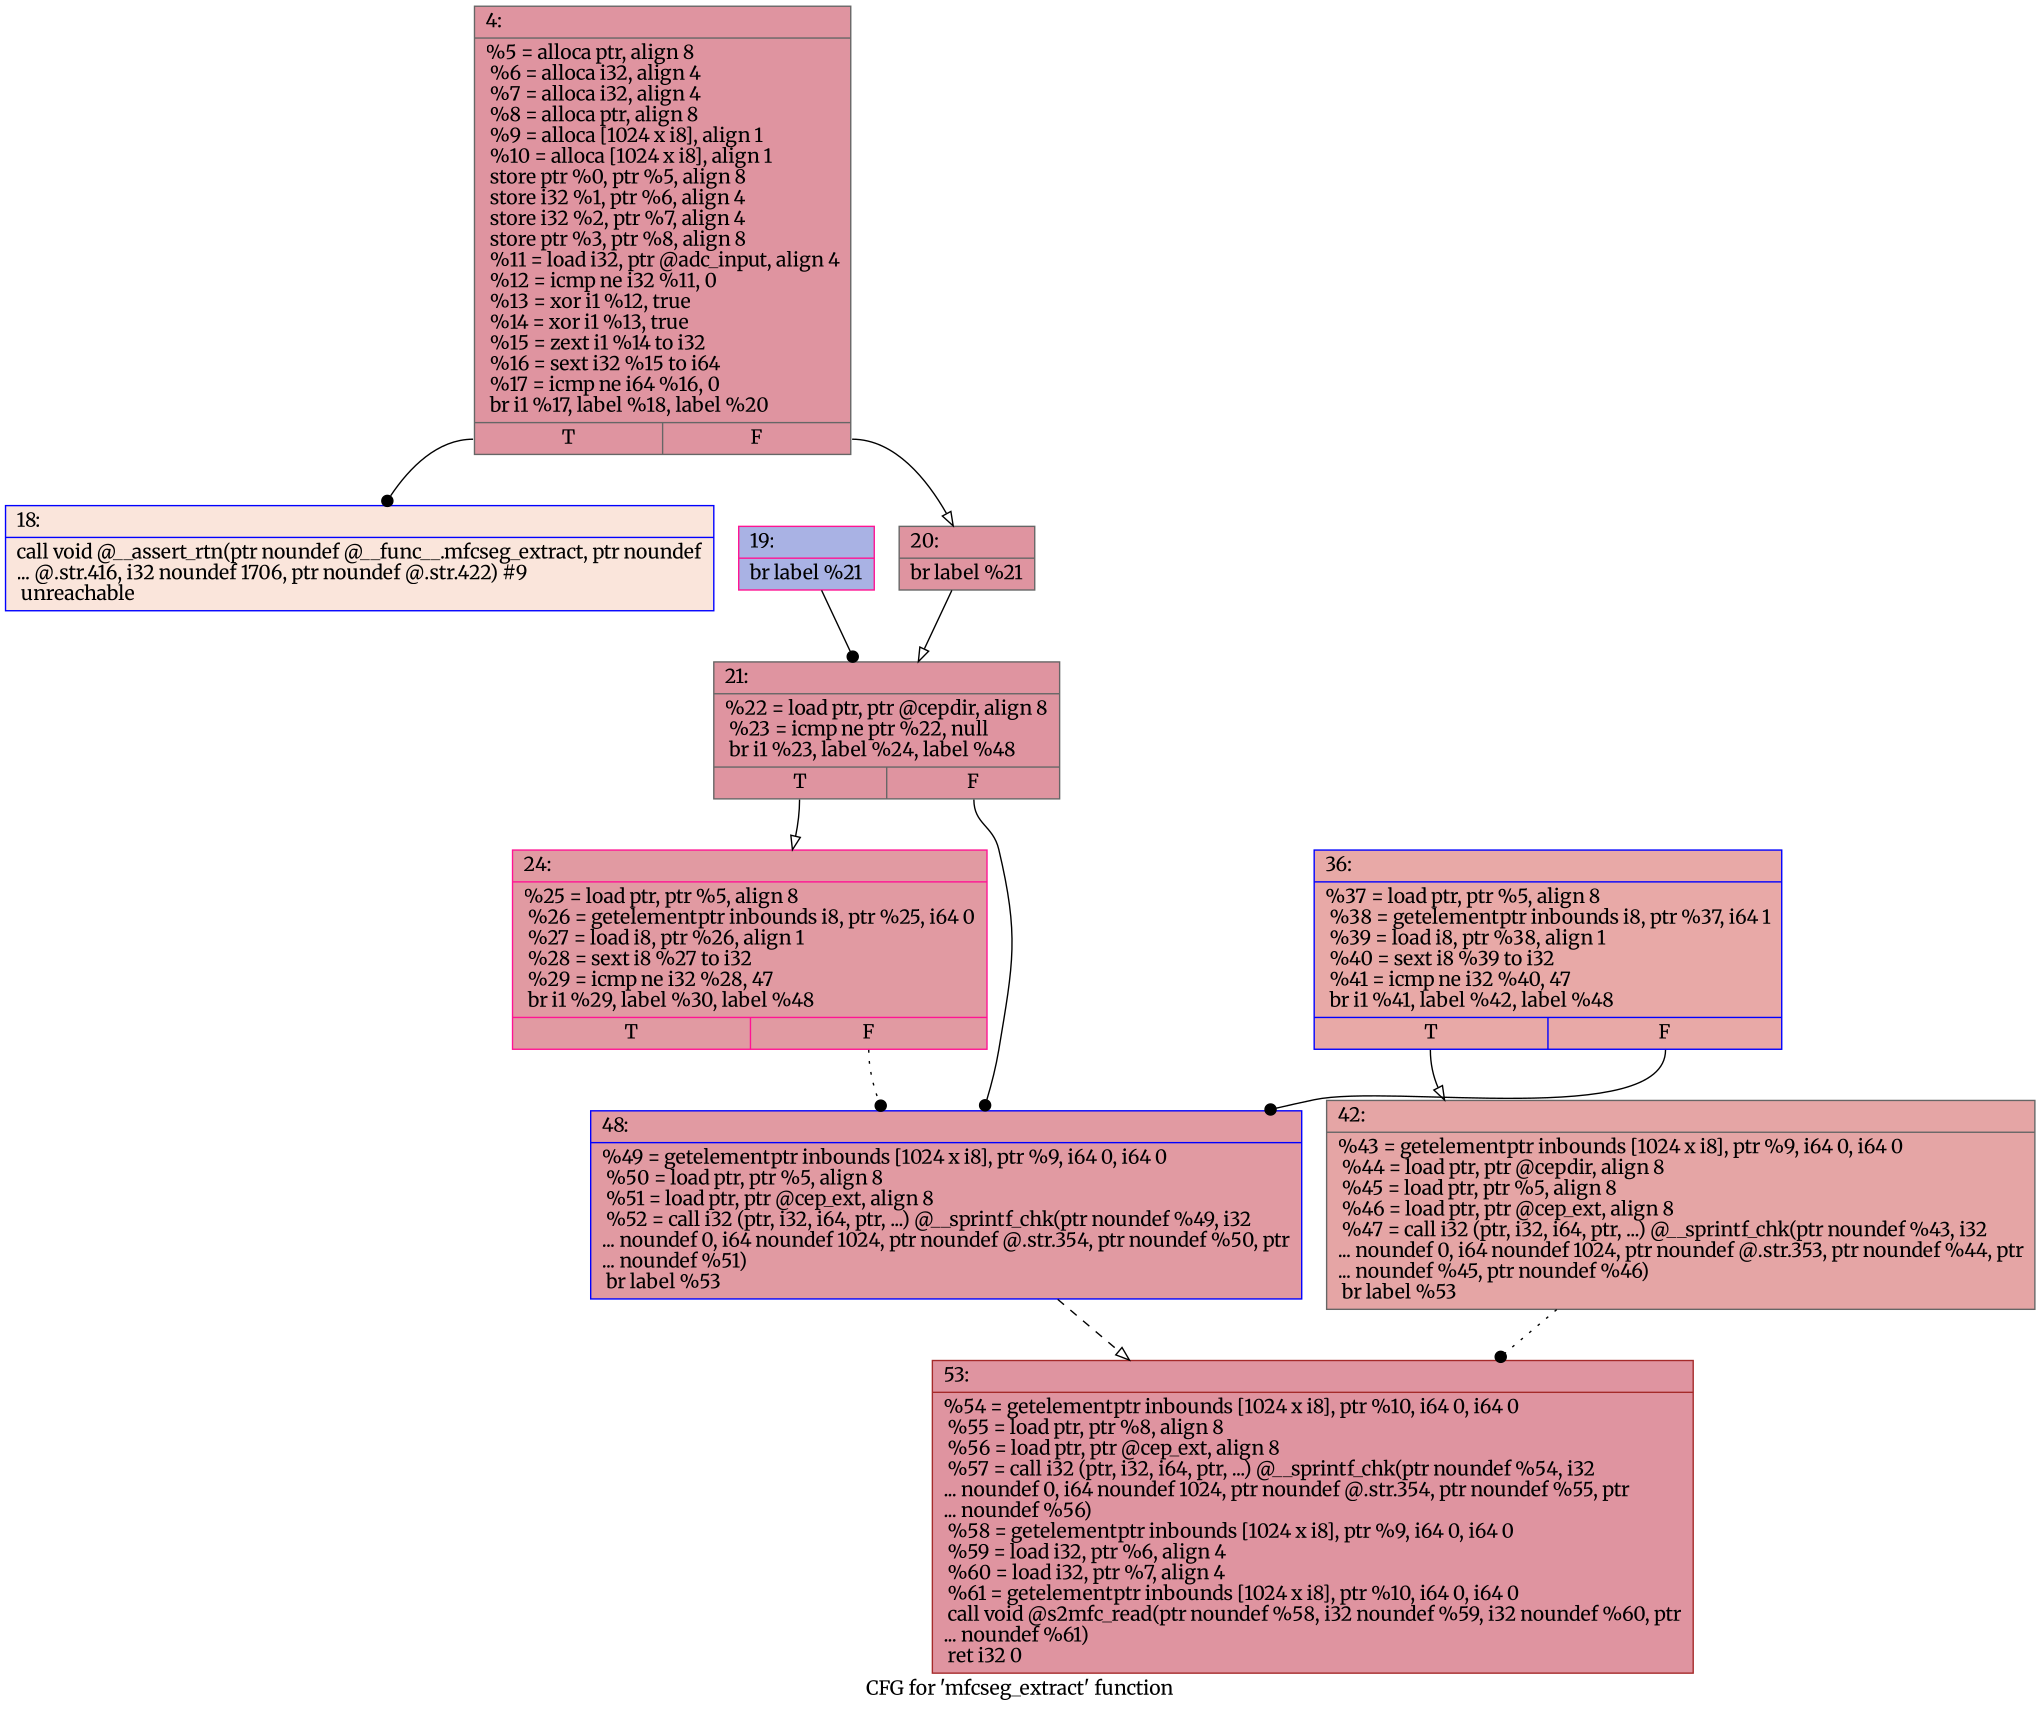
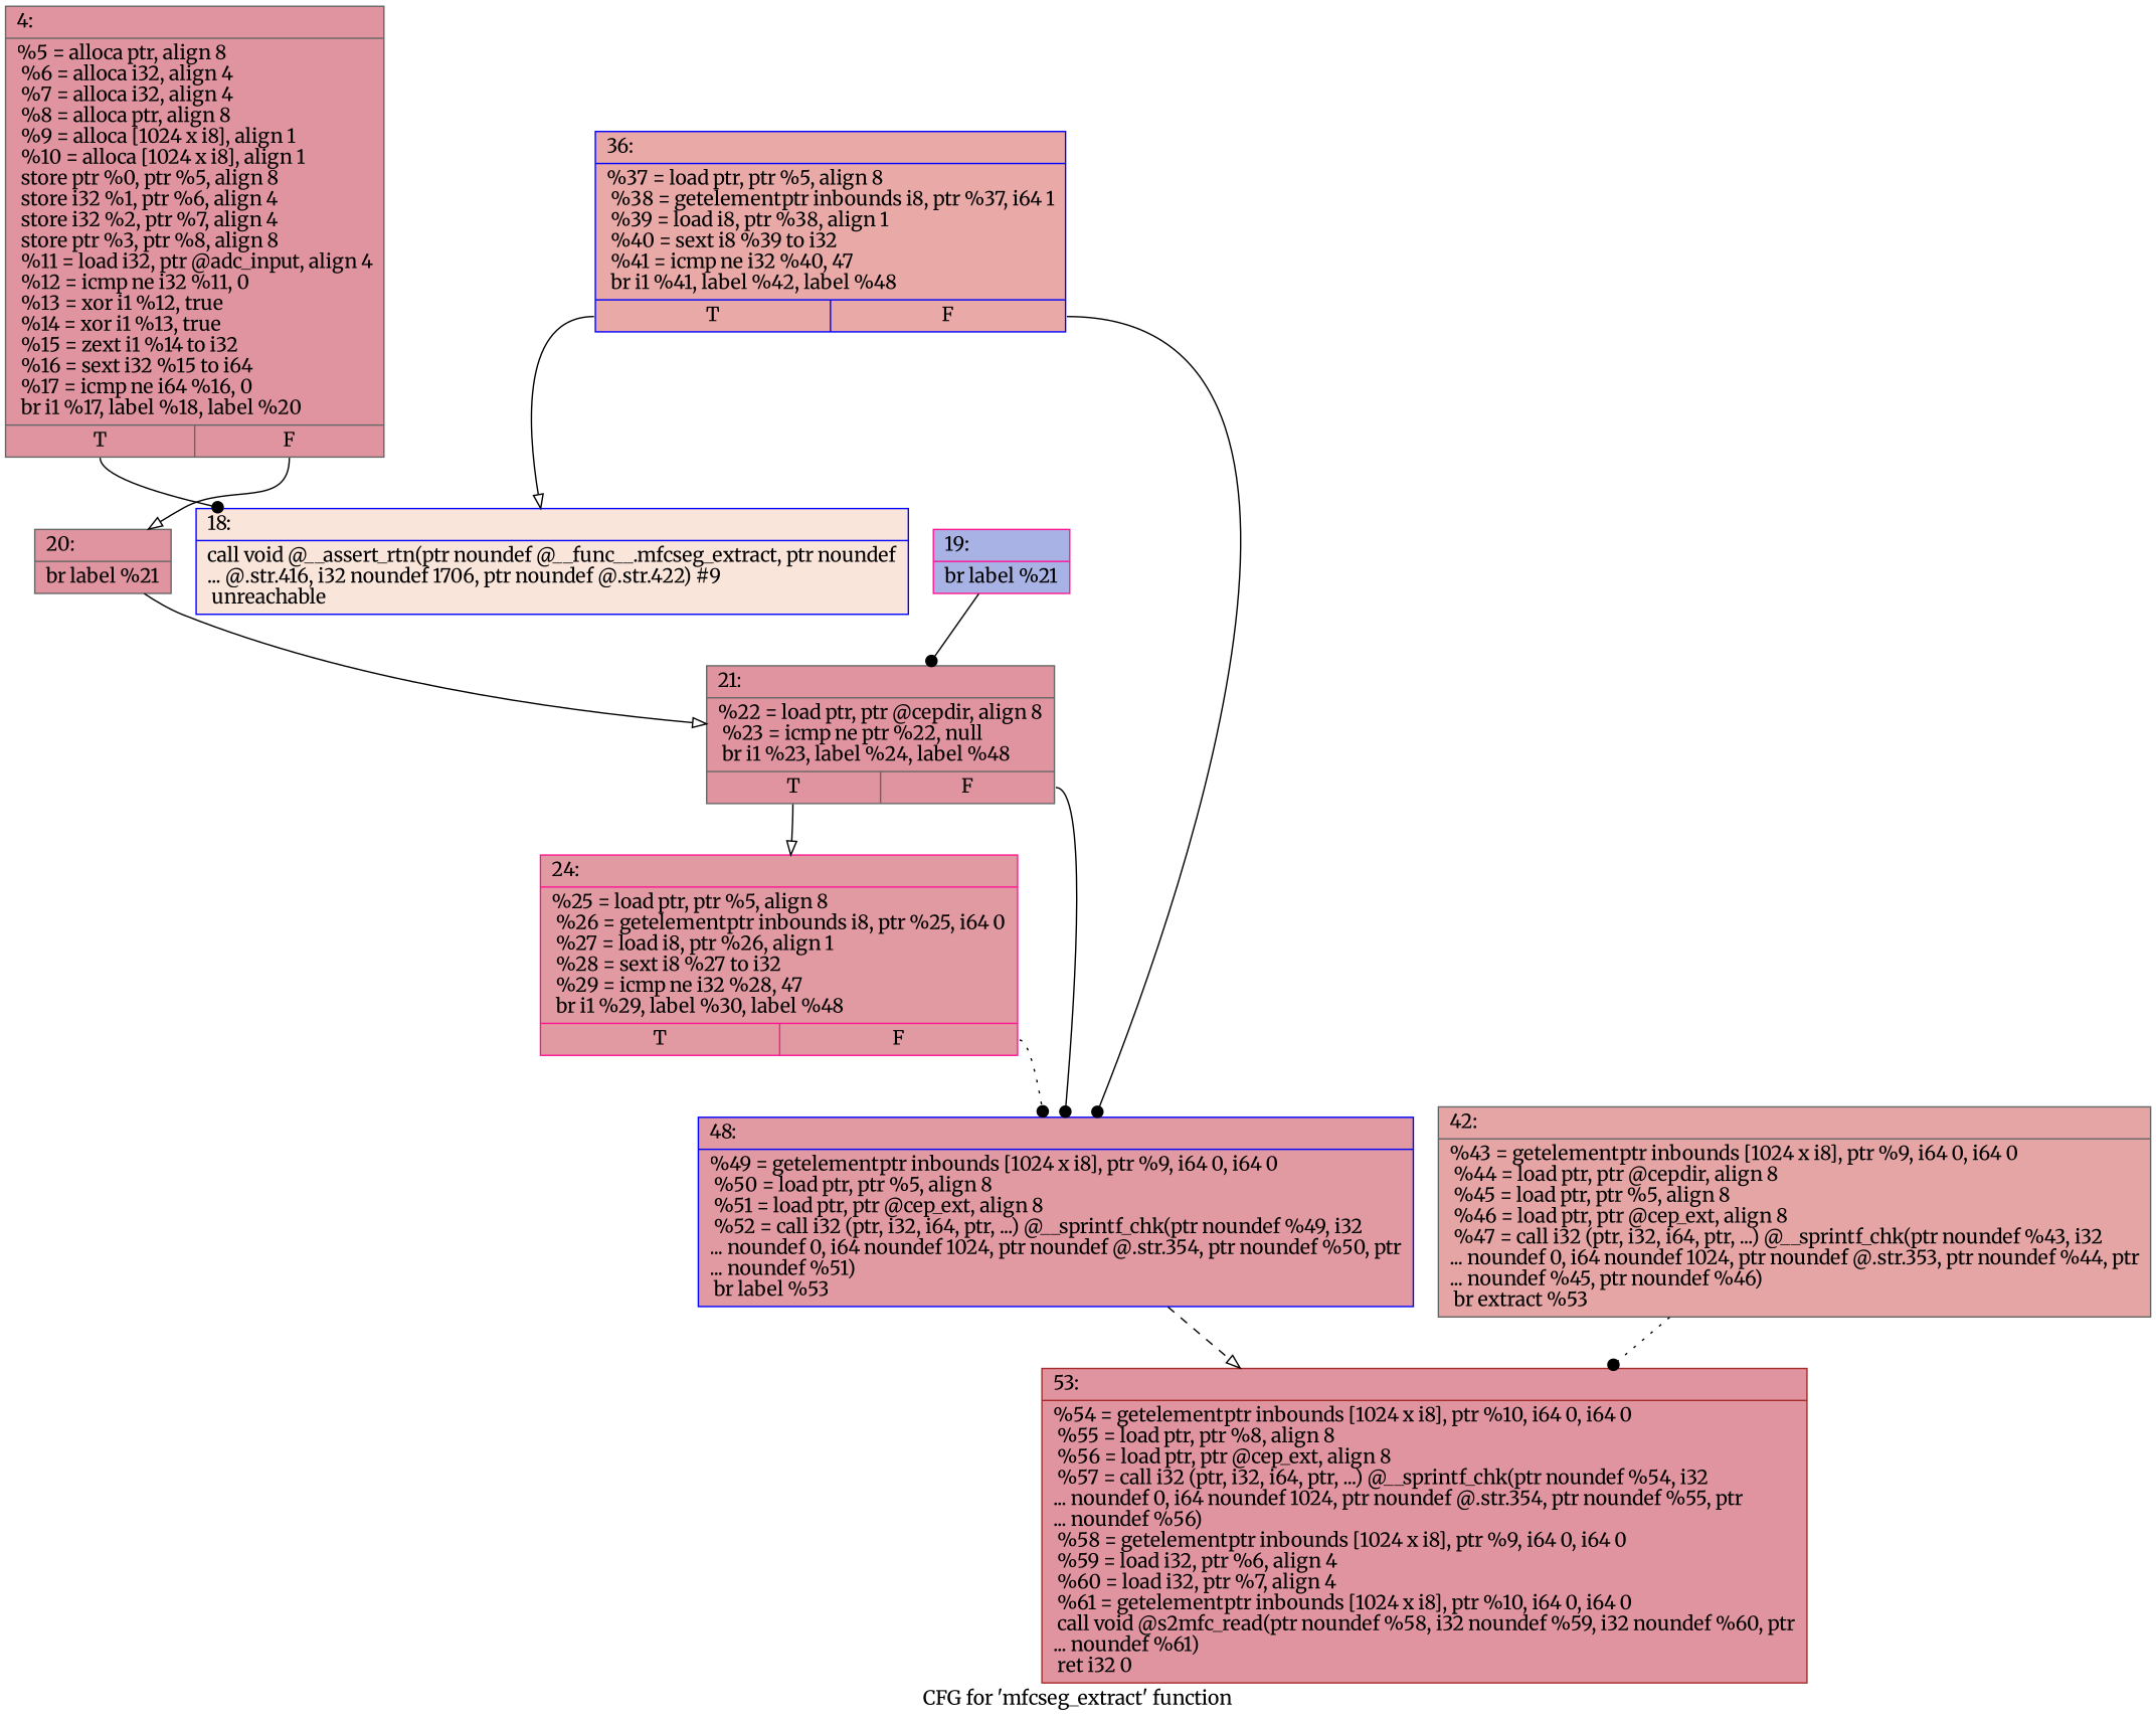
  digraph {
    fontname=Merriweather
    label="CFG for 'mfcseg_extract' function"
    node [color=gray40 fillcolor="#b70d2870" fontname=Merriweather shape=record style=filled]
    edge [arrowhead=dot fontname=Merriweather style=solid tailport=s0]
    n1 [label="{4:\l|  %5 = alloca ptr, align 8\l  %6 = alloca i32, align 4\l  %7 = alloca i32, align 4\l  %8 = alloca ptr, align 8\l  %9 = alloca [1024 x i8], align 1\l  %10 = alloca [1024 x i8], align 1\l  store ptr %0, ptr %5, align 8\l  store i32 %1, ptr %6, align 4\l  store i32 %2, ptr %7, align 4\l  store ptr %3, ptr %8, align 8\l  %11 = load i32, ptr @adc_input, align 4\l  %12 = icmp ne i32 %11, 0\l  %13 = xor i1 %12, true\l  %14 = xor i1 %13, true\l  %15 = zext i1 %14 to i32\l  %16 = sext i32 %15 to i64\l  %17 = icmp ne i64 %16, 0\l  br i1 %17, label %18, label %20\l|{<s0>T|<s1>F}}"]
    n2 [color=blue fillcolor="#f4c5ad70" label="{18:\l|  call void @__assert_rtn(ptr noundef @__func__.mfcseg_extract, ptr noundef\l... @.str.416, i32 noundef 1706, ptr noundef @.str.422) #9\l  unreachable\l}"]
    n3 [label="{20:\l|  br label %21\l}"]
    n4 [label="{21:\l|  %22 = load ptr, ptr @cepdir, align 8\l  %23 = icmp ne ptr %22, null\l  br i1 %23, label %24, label %48\l|{<s0>T|<s1>F}}"]
    n5 [color=deeppink fillcolor="#bb1b2c70" label="{24:\l|  %25 = load ptr, ptr %5, align 8\l  %26 = getelementptr inbounds i8, ptr %25, i64 0\l  %27 = load i8, ptr %26, align 1\l  %28 = sext i8 %27 to i32\l  %29 = icmp ne i32 %28, 47\l  br i1 %29, label %30, label %48\l|{<s0>T|<s1>F}}"]
    n6 [color=blue fillcolor="#bb1b2c70" label="{48:\l|  %49 = getelementptr inbounds [1024 x i8], ptr %9, i64 0, i64 0\l  %50 = load ptr, ptr %5, align 8\l  %51 = load ptr, ptr @cep_ext, align 8\l  %52 = call i32 (ptr, i32, i64, ptr, ...) @__sprintf_chk(ptr noundef %49, i32\l... noundef 0, i64 noundef 1024, ptr noundef @.str.354, ptr noundef %50, ptr\l... noundef %51)\l  br label %53\l}"]
    n7 [color=deeppink fillcolor="#3d50c370" label="{19:\l|  br label %21\l}"]
    n8 [color=brown label="{53:\l|  %54 = getelementptr inbounds [1024 x i8], ptr %10, i64 0, i64 0\l  %55 = load ptr, ptr %8, align 8\l  %56 = load ptr, ptr @cep_ext, align 8\l  %57 = call i32 (ptr, i32, i64, ptr, ...) @__sprintf_chk(ptr noundef %54, i32\l... noundef 0, i64 noundef 1024, ptr noundef @.str.354, ptr noundef %55, ptr\l... noundef %56)\l  %58 = getelementptr inbounds [1024 x i8], ptr %9, i64 0, i64 0\l  %59 = load i32, ptr %6, align 4\l  %60 = load i32, ptr %7, align 4\l  %61 = getelementptr inbounds [1024 x i8], ptr %10, i64 0, i64 0\l  call void @s2mfc_read(ptr noundef %58, i32 noundef %59, i32 noundef %60, ptr\l... noundef %61)\l  ret i32 0\l}"]
-   n9 [fillcolor="#c5333470" label="{42:\l|  %43 = getelementptr inbounds [1024 x i8], ptr %9, i64 0, i64 0\l  %44 = load ptr, ptr @cepdir, align 8\l  %45 = load ptr, ptr %5, align 8\l  %46 = load ptr, ptr @cep_ext, align 8\l  %47 = call i32 (ptr, i32, i64, ptr, ...) @__sprintf_chk(ptr noundef %43, i32\l... noundef 0, i64 noundef 1024, ptr noundef @.str.353, ptr noundef %44, ptr\l... noundef %45, ptr noundef %46)\l  br label %53\l}"]
+   n9 [fillcolor="#c5333470" label="{42:\l|  %43 = getelementptr inbounds [1024 x i8], ptr %9, i64 0, i64 0\l  %44 = load ptr, ptr @cepdir, align 8\l  %45 = load ptr, ptr %5, align 8\l  %46 = load ptr, ptr @cep_ext, align 8\l  %47 = call i32 (ptr, i32, i64, ptr, ...) @__sprintf_chk(ptr noundef %43, i32\l... noundef 0, i64 noundef 1024, ptr noundef @.str.353, ptr noundef %44, ptr\l... noundef %45, ptr noundef %46)\l  br extract %53\l}"]
    n10 [color=blue fillcolor="#ca3b3770" label="{36:\l|  %37 = load ptr, ptr %5, align 8\l  %38 = getelementptr inbounds i8, ptr %37, i64 1\l  %39 = load i8, ptr %38, align 1\l  %40 = sext i8 %39 to i32\l  %41 = icmp ne i32 %40, 47\l  br i1 %41, label %42, label %48\l|{<s0>T|<s1>F}}"]
    n1 -> n2
    n1 -> n3 [arrowhead=onormal tailport=s1]
    n3 -> n4 [arrowhead=onormal]
    n4 -> n5 [arrowhead=onormal]
    n4 -> n6 [tailport=s1]
    n5 -> n6 [style=dotted tailport=s1]
    n6 -> n8 [arrowhead=onormal style=dashed]
    n7 -> n4
    n9 -> n8 [style=dotted]
    n10 -> n6 [tailport=s1]
-   n10 -> n9 [arrowhead=onormal]
+   n10 -> n2 [arrowhead=onormal]
  }
